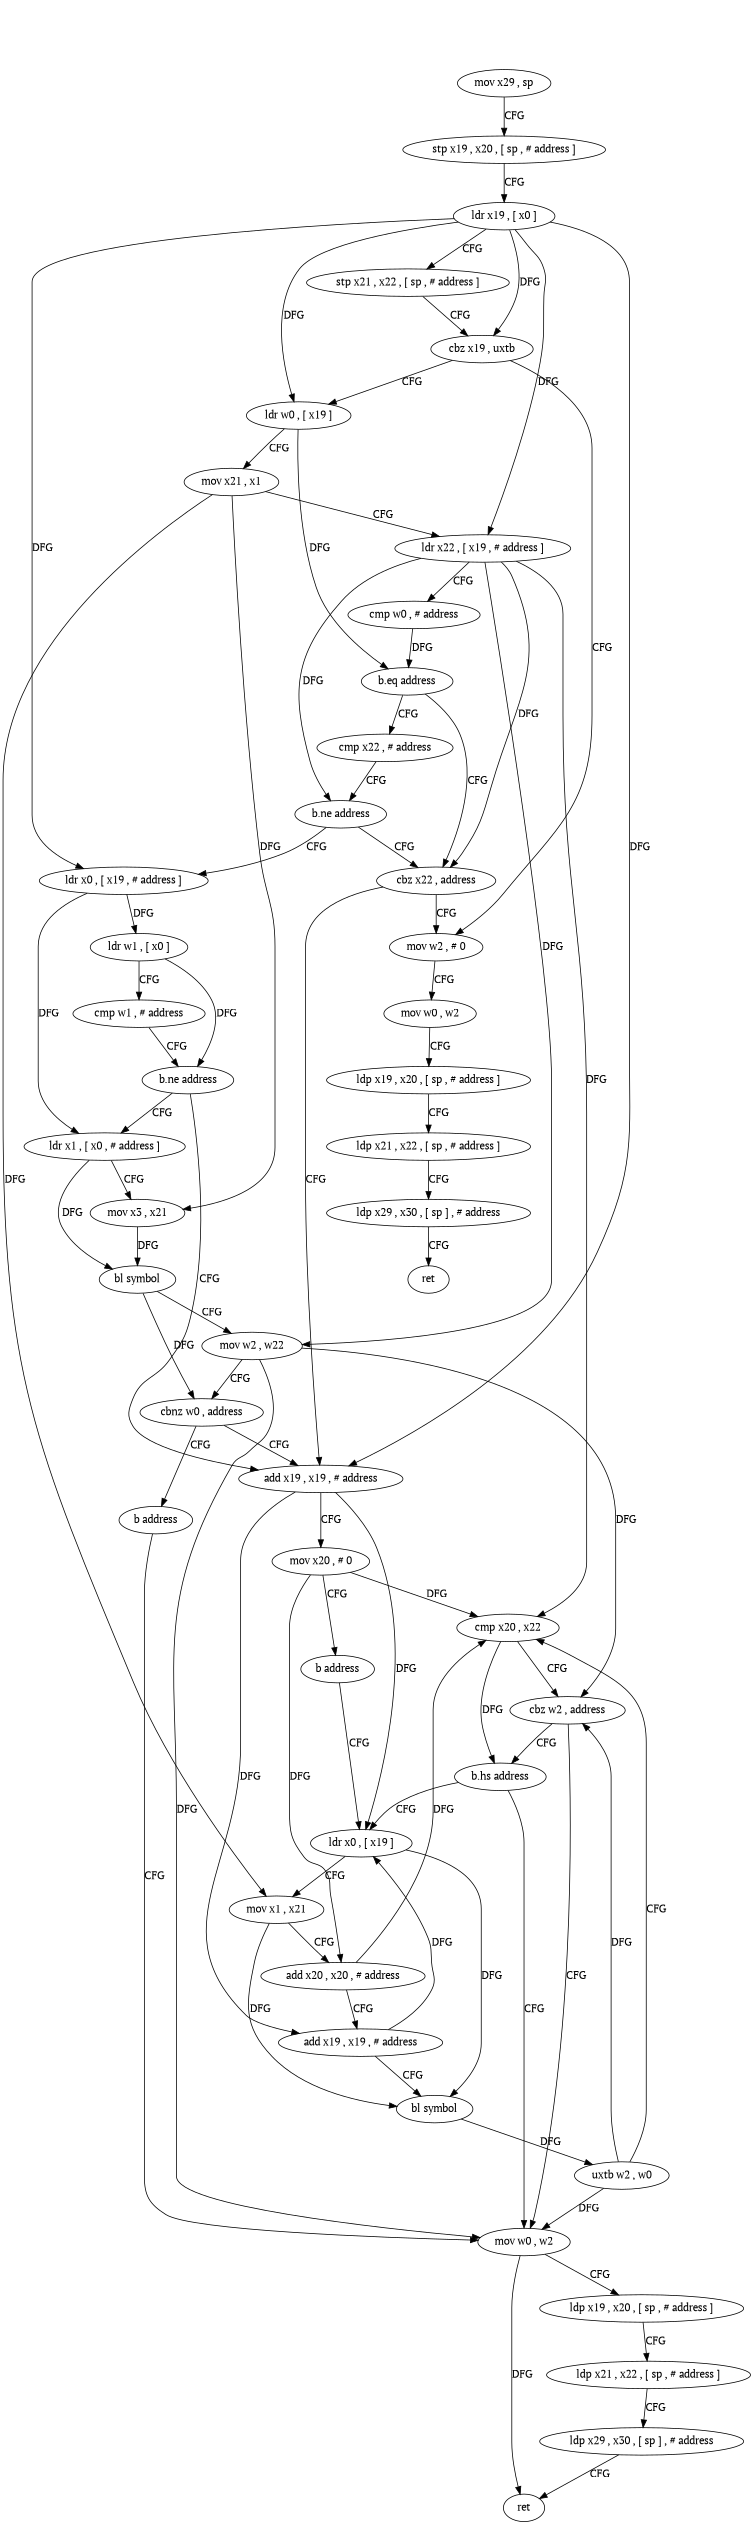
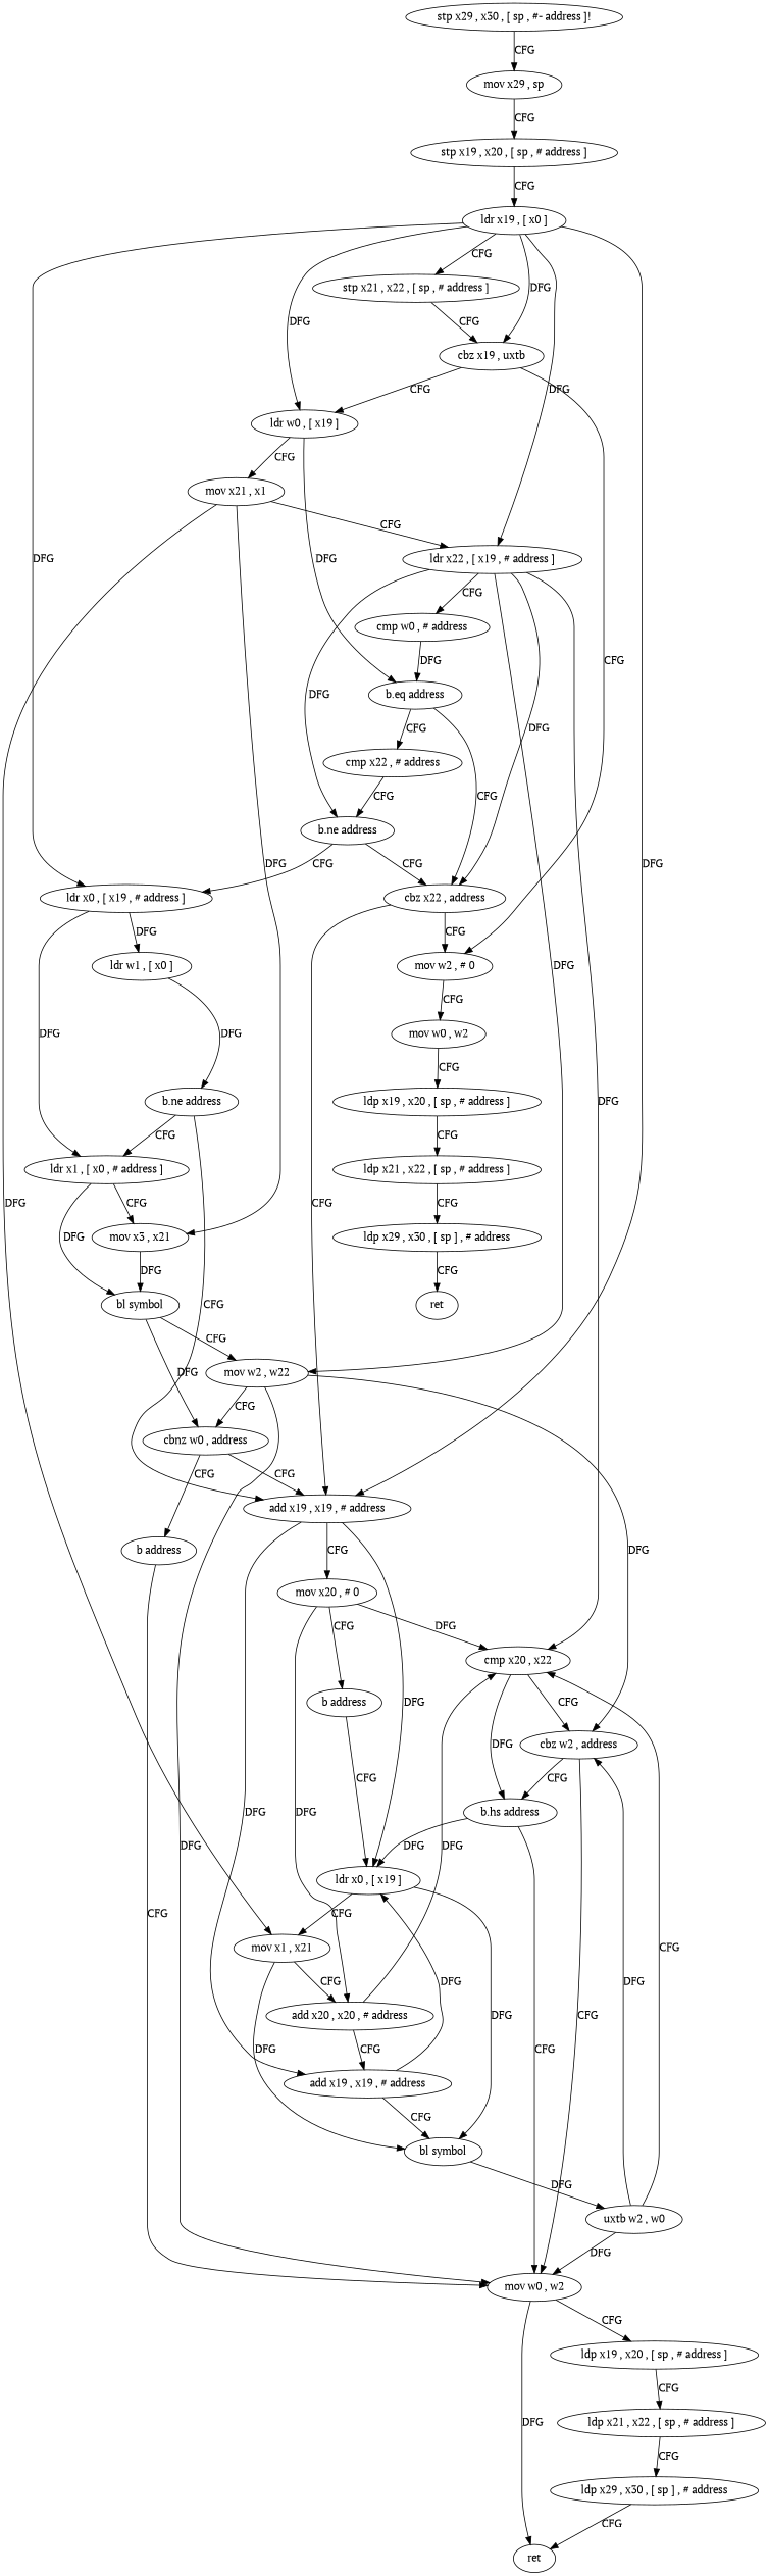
  digraph {
    fontname="PT Serif"
    node [fontname="PT Serif"]
    edge [fontname="PT Serif"]
+   n1 [label="stp x29 , x30 , [ sp , #- address ]!"]
    n2 [label="mov x29 , sp"]
    n3 [label="stp x19 , x20 , [ sp , # address ]"]
    n4 [label="ldr x19 , [ x0 ]"]
    n5 [label="stp x21 , x22 , [ sp , # address ]"]
    n6 [label="cbz x19 , uxtb"]
    n7 [label="ldr w0 , [ x19 ]"]
    n8 [label="ldr x22 , [ x19 , # address ]"]
    n9 [label="ldr x0 , [ x19 , # address ]"]
    n10 [label="add x19 , x19 , # address"]
    n11 [label="mov w2 , # 0"]
    n12 [label="mov x21 , x1"]
    n13 [label="b.eq address"]
    n14 [label="cmp w0 , # address"]
    n15 [label="cbz x22 , address"]
    n16 [label="b.ne address"]
    n17 [label="mov w2 , w22"]
    n18 [label="cmp x20 , x22"]
    n19 [label="ldr w1 , [ x0 ]"]
    n20 [label="ldr x1 , [ x0 , # address ]"]
    n21 [label="mov x20 , # 0"]
    n22 [label="ldr x0 , [ x19 ]"]
    n23 [label="add x19 , x19 , # address"]
    n24 [label="mov w0 , w2"]
    n25 [label="ldp x19 , x20 , [ sp , # address ]"]
    n26 [label="mov x3 , x21"]
    n27 [label="mov x1 , x21"]
    n28 [label="cmp x22 , # address"]
    n29 [label="ldp x21 , x22 , [ sp , # address ]"]
    n30 [label="ldp x29 , x30 , [ sp ] , # address"]
    n31 [label=ret]
    n32 [label="bl symbol"]
    n33 [label="add x20 , x20 , # address"]
    n34 [label="bl symbol"]
    n35 [label="cbnz w0 , address"]
    n36 [label="cbz w2 , address"]
    n37 [label="mov w0 , w2"]
    n38 [label="b.hs address"]
-   n39 [label="cmp w1 , # address"]
    n40 [label="b.ne address"]
    n41 [label="b address"]
    n42 [label="uxtb w2 , w0"]
    n43 [label="b address"]
    n44 [label="ldp x19 , x20 , [ sp , # address ]"]
    n45 [label=ret]
    n46 [label="ldp x21 , x22 , [ sp , # address ]"]
    n47 [label="ldp x29 , x30 , [ sp ] , # address"]
+   n1 -> n2 [label=CFG]
    n2 -> n3 [label=CFG]
    n3 -> n4 [label=CFG]
    n4 -> n5 [label=CFG]
    n4 -> n6 [label=DFG]
    n4 -> n7 [label=DFG]
    n4 -> n8 [label=DFG]
    n4 -> n9 [label=DFG]
    n4 -> n10 [label=DFG]
    n5 -> n6 [label=CFG]
    n6 -> n7 [label=CFG]
    n6 -> n11 [label=CFG]
    n7 -> n12 [label=CFG]
    n7 -> n13 [label=DFG]
    n8 -> n14 [label=CFG]
    n8 -> n15 [label=DFG]
    n8 -> n16 [label=DFG]
    n8 -> n17 [label=DFG]
    n8 -> n18 [label=DFG]
    n9 -> n19 [label=DFG]
    n9 -> n20 [label=DFG]
    n10 -> n21 [label=CFG]
    n10 -> n22 [label=DFG]
    n10 -> n23 [label=DFG]
    n11 -> n24 [label=CFG]
    n12 -> n8 [label=CFG]
    n12 -> n26 [label=DFG]
    n12 -> n27 [label=DFG]
    n13 -> n15 [label=CFG]
    n13 -> n28 [label=CFG]
    n14 -> n13 [label=DFG]
    n15 -> n10 [label=CFG]
    n15 -> n11 [label=CFG]
    n16 -> n9 [label=CFG]
    n16 -> n15 [label=CFG]
    n17 -> n35 [label=CFG]
    n17 -> n36 [label=DFG]
    n17 -> n37 [label=DFG]
    n18 -> n36 [label=CFG]
    n18 -> n38 [label=DFG]
-   n19 -> n39 [label=CFG]
    n19 -> n40 [label=DFG]
    n20 -> n26 [label=CFG]
    n20 -> n32 [label=DFG]
    n21 -> n18 [label=DFG]
    n21 -> n33 [label=DFG]
    n21 -> n41 [label=CFG]
    n22 -> n27 [label=CFG]
    n22 -> n34 [label=DFG]
    n23 -> n22 [label=DFG]
    n23 -> n34 [label=CFG]
    n24 -> n25 [label=CFG]
    n25 -> n29 [label=CFG]
    n26 -> n32 [label=DFG]
    n27 -> n33 [label=CFG]
    n27 -> n34 [label=DFG]
    n28 -> n16 [label=CFG]
    n29 -> n30 [label=CFG]
    n30 -> n31 [label=CFG]
    n32 -> n17 [label=CFG]
    n32 -> n35 [label=DFG]
    n33 -> n18 [label=DFG]
    n33 -> n23 [label=CFG]
    n34 -> n42 [label=DFG]
    n35 -> n10 [label=CFG]
    n35 -> n43 [label=CFG]
    n36 -> n37 [label=CFG]
    n36 -> n38 [label=CFG]
    n37 -> n44 [label=CFG]
    n37 -> n45 [label=DFG]
-   n38 -> n22 [label=CFG]
+   n38 -> n22 [label=DFG]
    n38 -> n37 [label=CFG]
-   n39 -> n40 [label=CFG]
    n40 -> n10 [label=CFG]
    n40 -> n20 [label=CFG]
    n41 -> n22 [label=CFG]
    n42 -> n18 [label=CFG]
    n42 -> n36 [label=DFG]
    n42 -> n37 [label=DFG]
    n43 -> n37 [label=CFG]
    n44 -> n46 [label=CFG]
    n46 -> n47 [label=CFG]
    n47 -> n45 [label=CFG]
  }
